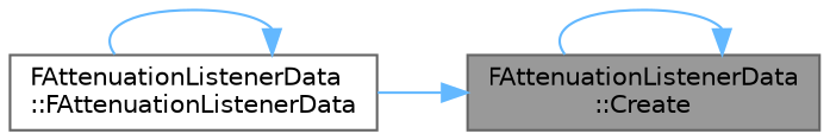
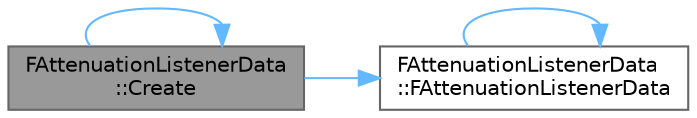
  digraph {
    rankdir=LR
    node [fontname=Helvetica fontsize=10 shape=box style=filled]
    edge [color=steelblue1 fontname=Helvetica fontsize=10 labelfontname=Helvetica labelfontsize=10 style=solid]
    n1 [color=gray40 fillcolor=grey60 fontcolor=black height=0.2 label="FAttenuationListenerData\l::Create" width=0.4]
    n2 [color=grey40 fillcolor=white height=0.2 label="FAttenuationListenerData\l::FAttenuationListenerData" width=0.4]
    n1 -> n1
-   n2 -> n1
+   n1 -> n2
    n2 -> n2
  }
